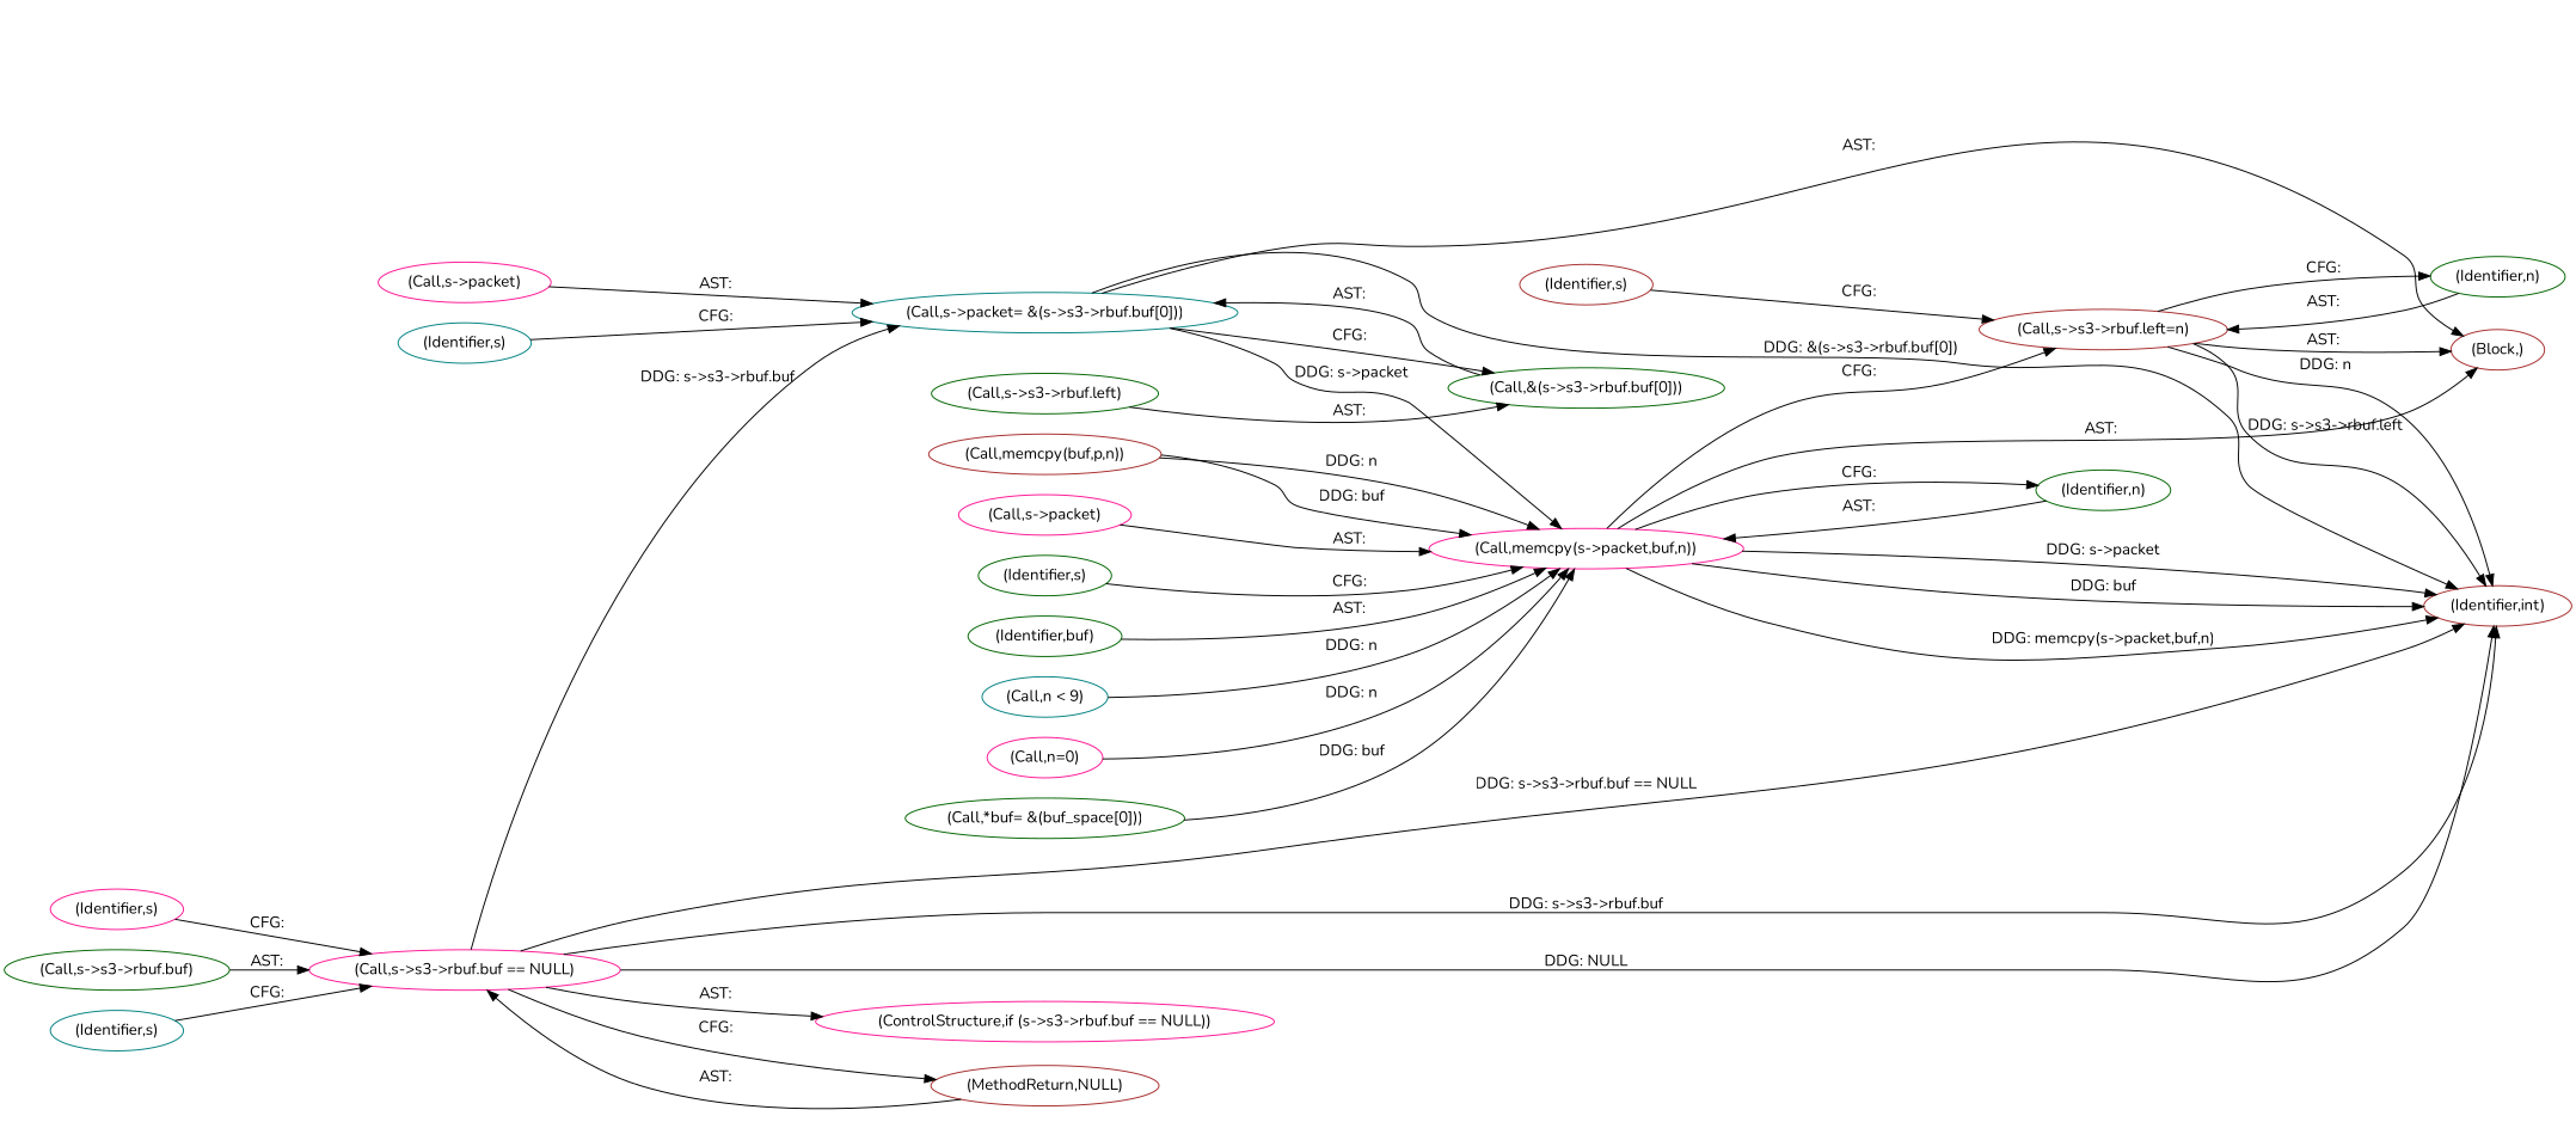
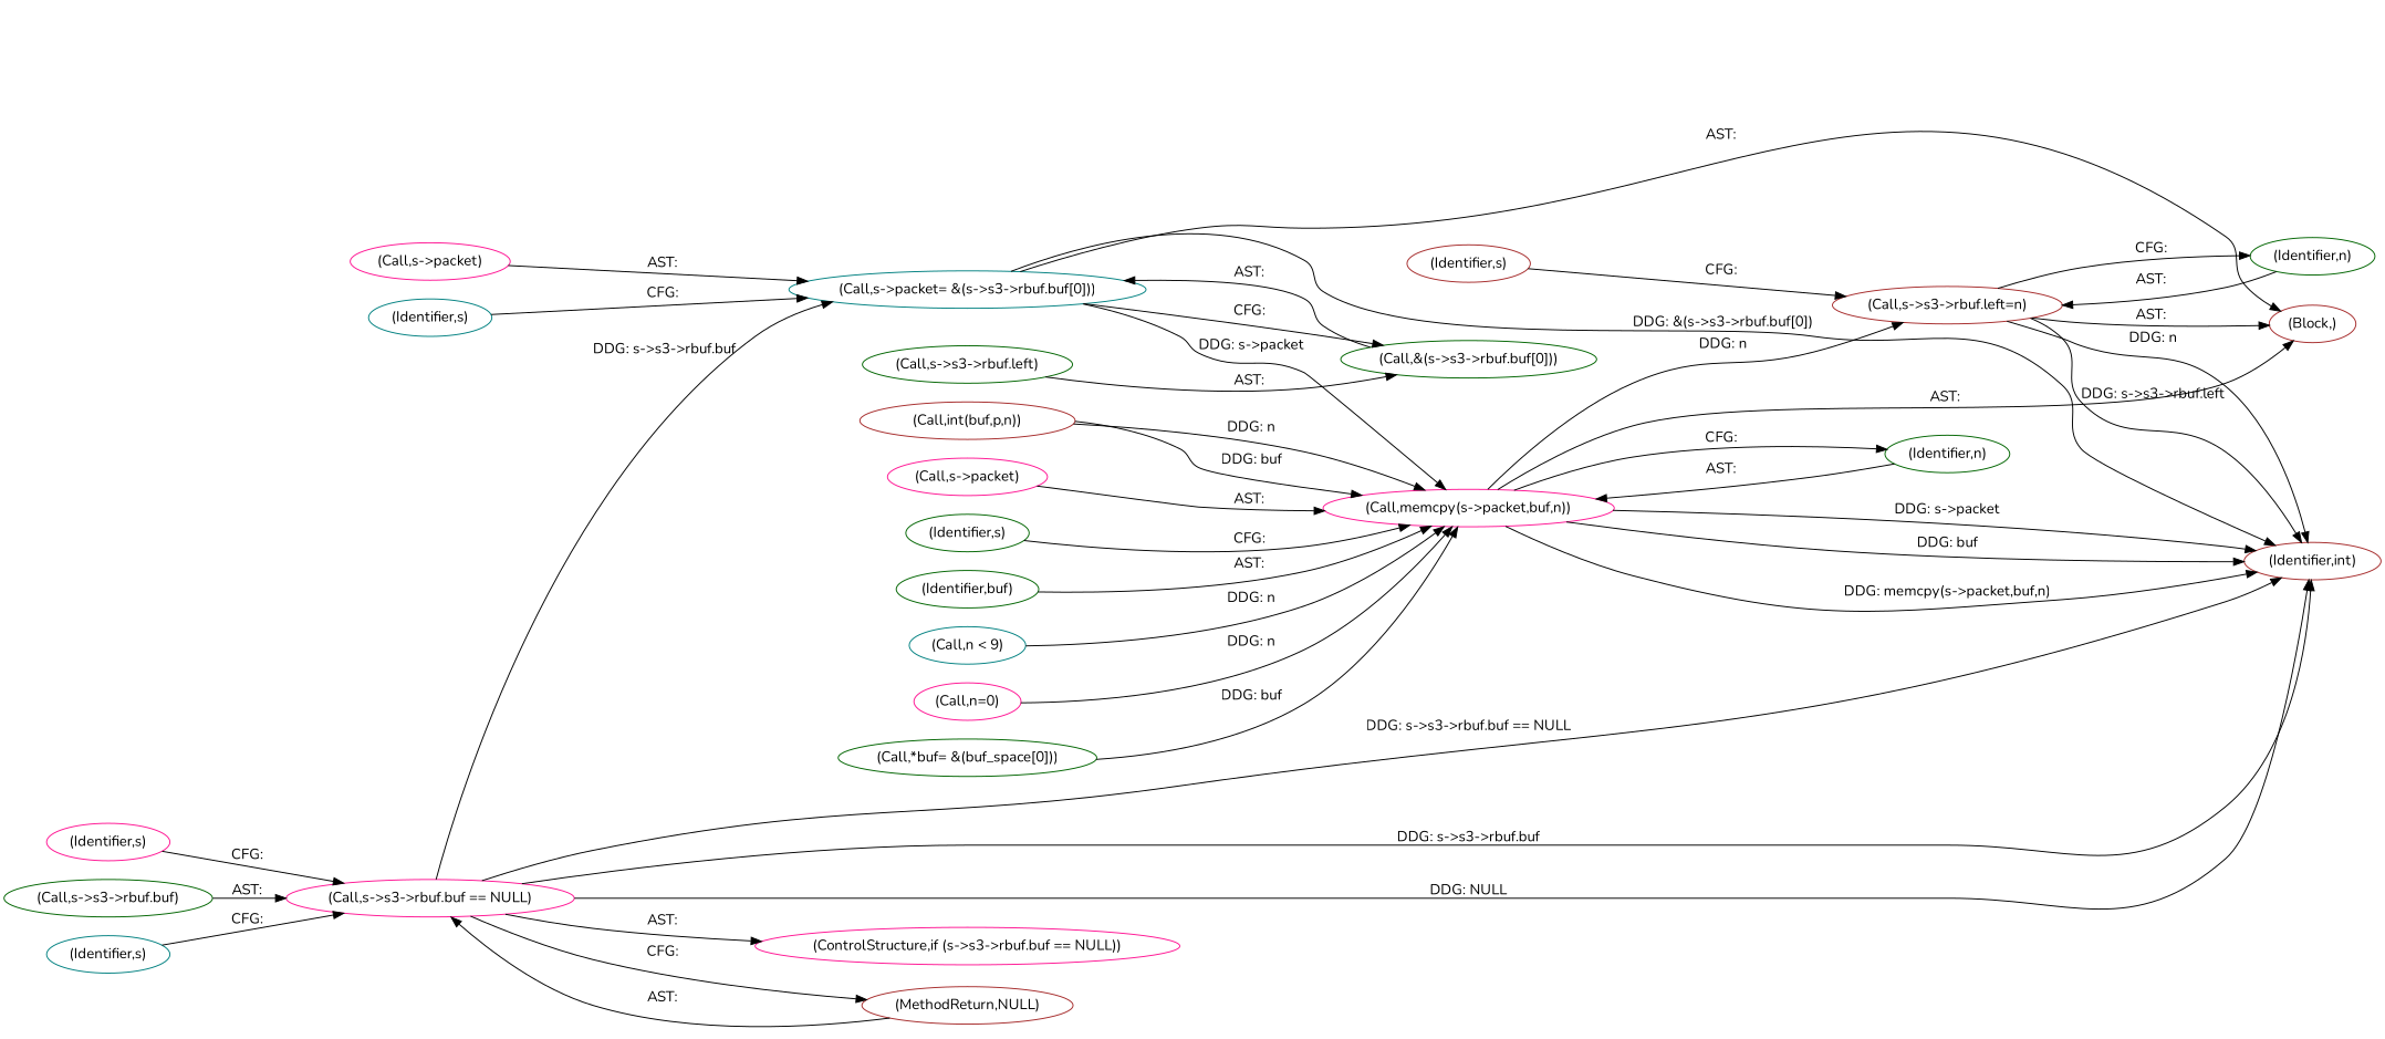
  digraph {
    fontname=Nunito
    rankdir=LR
    node [color=darkgreen fontname=Nunito]
    edge [fontname=Nunito]
    n1 [color=teal label="(Call,s->packet= &(s->s3->rbuf.buf[0]))"]
    n2 [color=deeppink label="(Call,memcpy(s->packet,buf,n))"]
    n3 [label="(Call,&(s->s3->rbuf.buf[0]))"]
    n4 [color=brown label="(Block,)"]
    n5 [color=brown label="(Identifier,int)"]
    n6 [color=brown label="(Call,s->s3->rbuf.left=n)"]
    n7 [label="(Identifier,n)"]
    n8 [color=deeppink label="(Call,s->s3->rbuf.buf == NULL)"]
    n9 [color=brown label="(MethodReturn,NULL)"]
    n10 [color=deeppink label="(ControlStructure,if (s->s3->rbuf.buf == NULL))"]
    n11 [label="(Identifier,n)"]
    n12 [color=brown label="(Identifier,s)"]
    n13 [color=teal label="(Identifier,s)"]
    n14 [color=deeppink label="(Identifier,s)"]
    n15 [color=deeppink label="(Call,s->packet)"]
    n16 [label="(Call,s->s3->rbuf.left)"]
    n17 [label="(Identifier,s)"]
    n18 [label="(Call,s->s3->rbuf.buf)"]
    n19 [label="(Identifier,buf)"]
    n20 [color=teal label="(Call,n < 9)"]
    n21 [color=deeppink label="(Call,s->packet)"]
    n22 [color=teal label="(Identifier,s)"]
    n23 [color=deeppink label="(Call,n=0)"]
    n24 [label="(Call,*buf= &(buf_space[0]))"]
-   n25 [color=brown label="(Call,memcpy(buf,p,n))"]
+   n25 [color=brown label="(Call,int(buf,p,n))"]
    n1 -> n2 [label="DDG: s->packet"]
    n1 -> n3 [label="CFG: "]
    n1 -> n4 [label="AST: "]
    n1 -> n5 [label="DDG: &(s->s3->rbuf.buf[0])"]
    n2 -> n4 [label="AST: "]
    n2 -> n5 [label="DDG: memcpy(s->packet,buf,n)"]
    n2 -> n5 [label="DDG: s->packet"]
    n2 -> n5 [label="DDG: buf"]
-   n2 -> n6 [label="CFG: "]
+   n2 -> n6 [label="DDG: n"]
    n2 -> n7 [label="CFG: "]
    n3 -> n1 [label="AST: "]
    n6 -> n4 [label="AST: "]
    n6 -> n5 [label="DDG: s->s3->rbuf.left"]
    n6 -> n5 [label="DDG: n"]
    n6 -> n11 [label="CFG: "]
    n7 -> n2 [label="AST: "]
    n8 -> n1 [label="DDG: s->s3->rbuf.buf"]
    n8 -> n5 [label="DDG: s->s3->rbuf.buf"]
    n8 -> n5 [label="DDG: s->s3->rbuf.buf == NULL"]
    n8 -> n5 [label="DDG: NULL"]
    n8 -> n9 [label="CFG: "]
    n8 -> n10 [label="AST: "]
    n9 -> n8 [label="AST: "]
    n11 -> n6 [label="AST: "]
    n12 -> n6 [label="CFG: "]
    n13 -> n1 [label="CFG: "]
    n14 -> n8 [label="CFG: "]
    n15 -> n2 [label="AST: "]
    n16 -> n3 [label="AST: "]
    n17 -> n2 [label="CFG: "]
    n18 -> n8 [label="AST: "]
    n19 -> n2 [label="AST: "]
    n20 -> n2 [label="DDG: n"]
    n21 -> n1 [label="AST: "]
    n22 -> n8 [label="CFG: "]
    n23 -> n2 [label="DDG: n"]
    n24 -> n2 [label="DDG: buf"]
    n25 -> n2 [label="DDG: buf"]
    n25 -> n2 [label="DDG: n"]
  }
